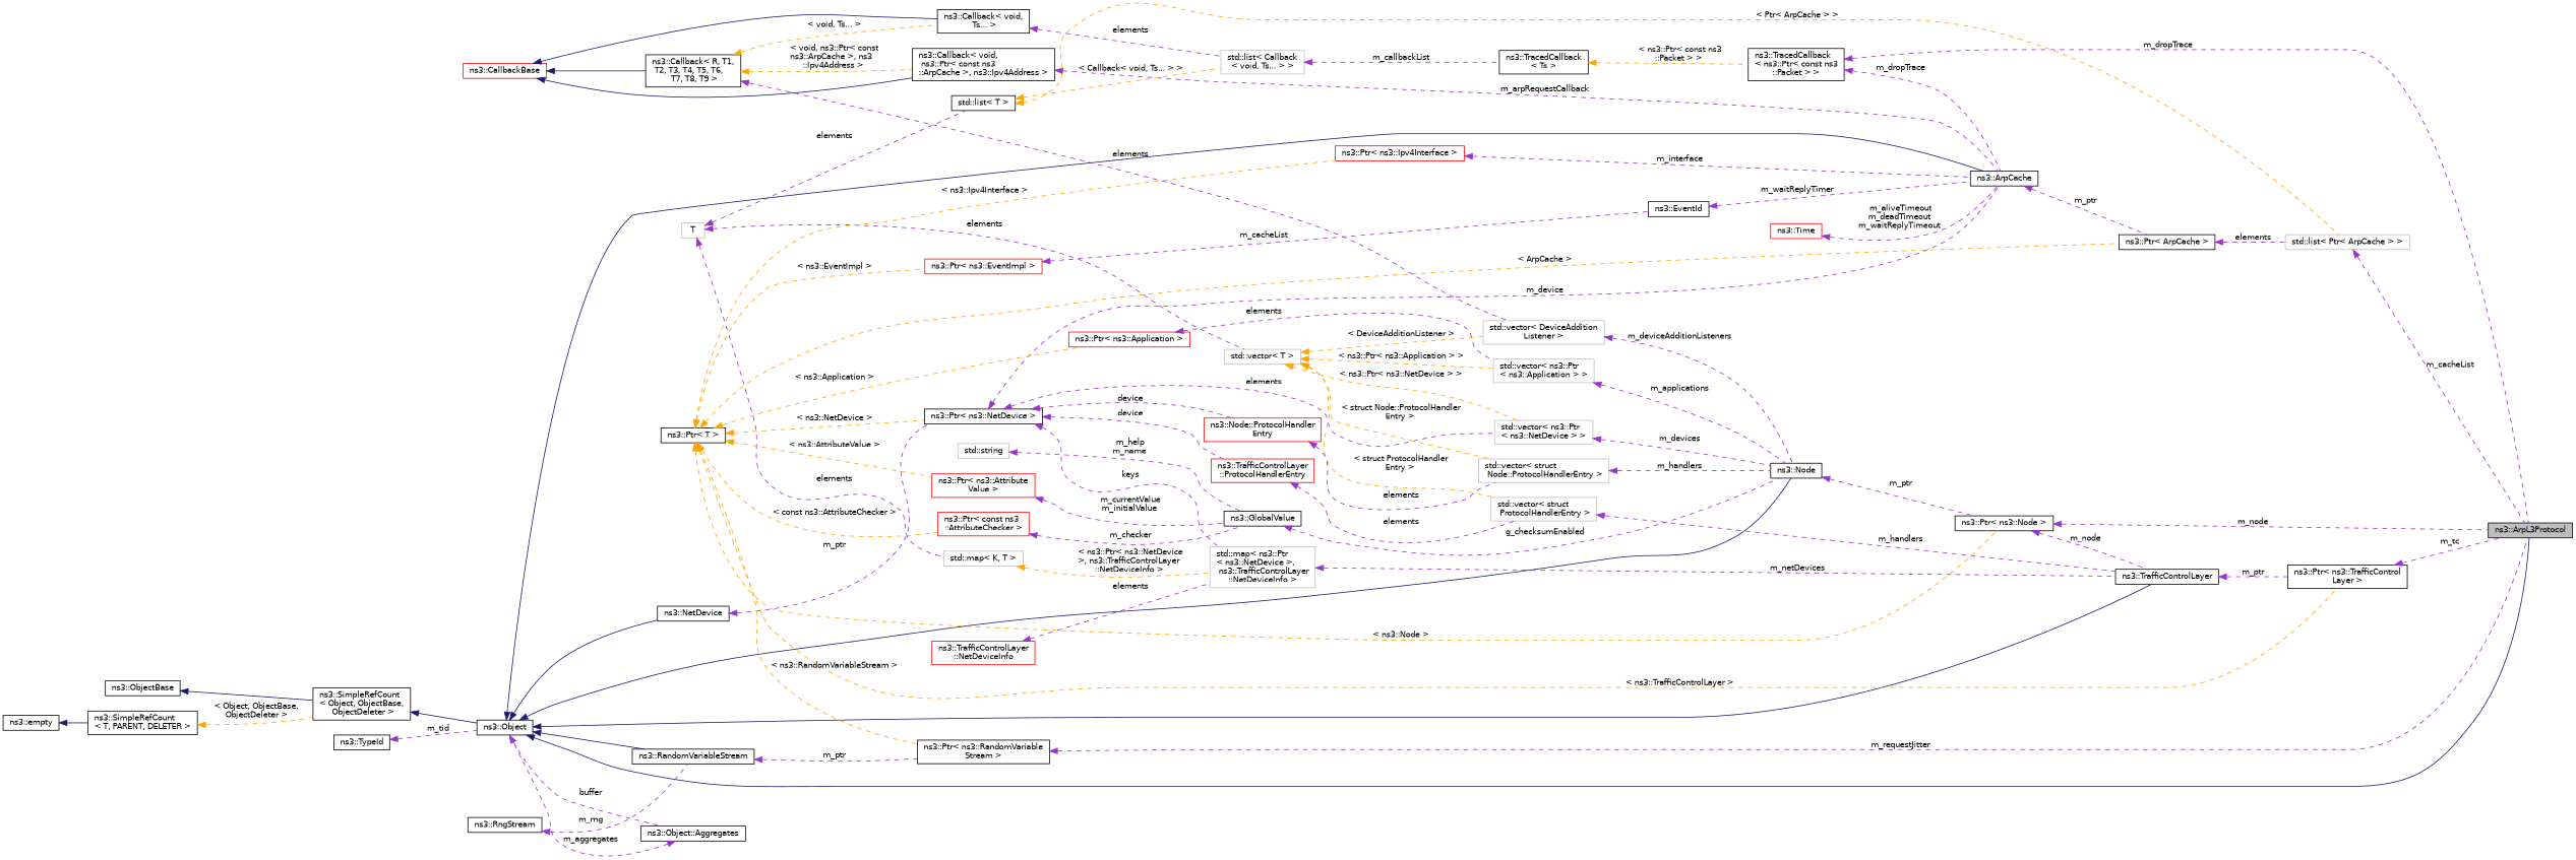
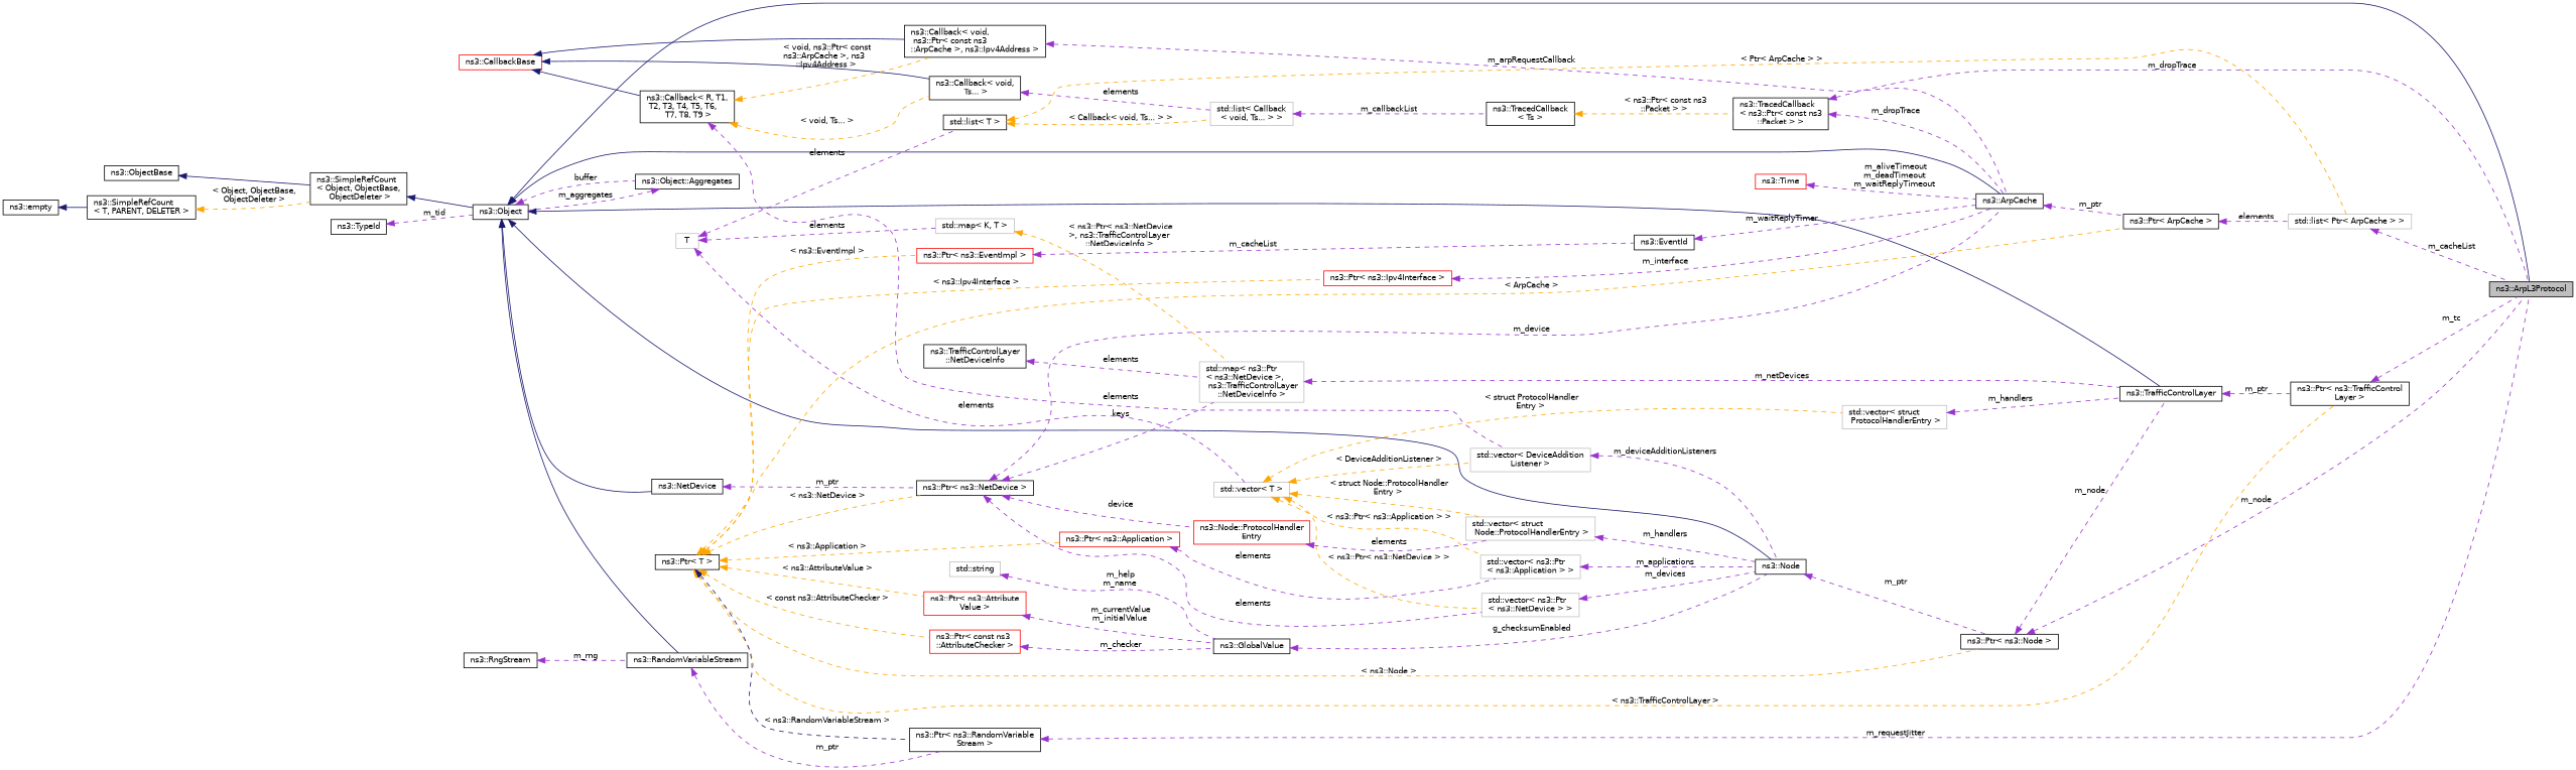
  digraph {
    rankdir=LR
    node [color=black fillcolor=white fontname=Helvetica fontsize=10 shape=record style=filled]
    edge [color=darkorchid3 dir=back fontname=Helvetica fontsize=10 labelfontname=Helvetica labelfontsize=10 style=dashed]
    n1 [fillcolor=grey75 fontcolor=black height=0.2 label="ns3::ArpL3Protocol" width=0.4]
    n2 [height=0.2 label="ns3::Object" width=0.4]
    n3 [height=0.2 label="ns3::Object::Aggregates" width=0.4]
    n4 [height=0.2 label="ns3::ArpCache" width=0.4]
    n5 [height=0.2 label="ns3::NetDevice" width=0.4]
    n6 [height=0.2 label="ns3::Node" width=0.4]
    n7 [height=0.2 label="ns3::TrafficControlLayer" width=0.4]
    n8 [height=0.2 label="ns3::RandomVariableStream" width=0.4]
    n9 [height=0.2 label="ns3::Ptr\< ArpCache \>" width=0.4]
    n10 [height=0.2 label="ns3::Ptr\< ns3::NetDevice \>" width=0.4]
    n11 [height=0.2 label="ns3::Ptr\< ns3::Node \>" width=0.4]
    n12 [height=0.2 label="ns3::Ptr\< ns3::TrafficControl\lLayer \>" width=0.4]
    n13 [height=0.2 label="ns3::Ptr\< ns3::RandomVariable\lStream \>" width=0.4]
    n14 [height=0.2 label="ns3::SimpleRefCount\l\< Object, ObjectBase,\l ObjectDeleter \>" width=0.4]
    n15 [height=0.2 label="ns3::ObjectBase" width=0.4]
    n16 [height=0.2 label="ns3::SimpleRefCount\l\< T, PARENT, DELETER \>" width=0.4]
    n17 [height=0.2 label="ns3::empty" width=0.4]
    n18 [height=0.2 label="ns3::TypeId" width=0.4]
    n19 [height=0.2 label="ns3::TracedCallback\l\< ns3::Ptr\< const ns3\l::Packet \> \>" width=0.4]
    n20 [height=0.2 label="ns3::TracedCallback\l\< Ts \>" width=0.4]
    n21 [color=grey75 height=0.2 label="std::list\< Callback\l\< void, Ts... \> \>" width=0.4]
    n22 [height=0.2 label="ns3::Callback\< void,\l Ts... \>" width=0.4]
    n23 [color=red height=0.2 label="ns3::CallbackBase" width=0.4]
    n24 [height=0.2 label="ns3::Callback\< R, T1,\l T2, T3, T4, T5, T6,\l T7, T8, T9 \>" width=0.4]
    n25 [height=0.2 label="ns3::Callback\< void,\l ns3::Ptr\< const ns3\l::ArpCache \>, ns3::Ipv4Address \>" width=0.4]
    n26 [color=grey75 height=0.2 label="std::vector\< DeviceAddition\lListener \>" width=0.4]
    n27 [height=0.2 label="std::list\< T \>" width=0.4]
    n28 [color=grey75 height=0.2 label="std::list\< Ptr\< ArpCache \> \>" width=0.4]
    n29 [color=grey75 height=0.2 label=T width=0.4]
    n30 [color=grey75 height=0.2 label="std::vector\< T \>" width=0.4]
    n31 [color=grey75 height=0.2 label="std::map\< K, T \>" width=0.4]
    n32 [color=grey75 height=0.2 label="std::vector\< ns3::Ptr\l\< ns3::NetDevice \> \>" width=0.4]
    n33 [color=grey75 height=0.2 label="std::vector\< ns3::Ptr\l\< ns3::Application \> \>" width=0.4]
    n34 [color=grey75 height=0.2 label="std::vector\< struct\l Node::ProtocolHandlerEntry \>" width=0.4]
    n35 [color=grey75 height=0.2 label="std::vector\< struct\l ProtocolHandlerEntry \>" width=0.4]
    n36 [color=grey75 height=0.2 label="std::map\< ns3::Ptr\l\< ns3::NetDevice \>,\l ns3::TrafficControlLayer\l::NetDeviceInfo \>" width=0.4]
    n37 [height=0.2 label="ns3::EventId" width=0.4]
    n38 [color=red height=0.2 label="ns3::Ptr\< ns3::EventImpl \>" width=0.4]
    n39 [height=0.2 label="ns3::Ptr\< T \>" width=0.4]
    n40 [color=red height=0.2 label="ns3::Ptr\< ns3::Ipv4Interface \>" width=0.4]
    n41 [color=red height=0.2 label="ns3::Ptr\< ns3::Application \>" width=0.4]
    n42 [color=red height=0.2 label="ns3::Ptr\< ns3::Attribute\lValue \>" width=0.4]
    n43 [color=red height=0.2 label="ns3::Ptr\< const ns3\l::AttributeChecker \>" width=0.4]
    n44 [color=red height=0.2 label="ns3::Node::ProtocolHandler\lEntry" width=0.4]
-   n45 [color=red height=0.2 label="ns3::TrafficControlLayer\l::ProtocolHandlerEntry" width=0.4]
    n46 [height=0.2 label="ns3::GlobalValue" width=0.4]
    n47 [color=red height=0.2 label="ns3::Time" width=0.4]
    n48 [color=grey75 height=0.2 label="std::string" width=0.4]
-   n49 [color=red height=0.2 label="ns3::TrafficControlLayer\l::NetDeviceInfo" width=0.4]
+   n49 [height=0.2 label="ns3::TrafficControlLayer\l::NetDeviceInfo" width=0.4]
    n50 [height=0.2 label="ns3::RngStream" width=0.4]
    n2 -> n1 [color=midnightblue style=solid]
    n2 -> n3 [label=" buffer"]
    n2 -> n4 [color=midnightblue style=solid]
    n2 -> n5 [color=midnightblue style=solid]
    n2 -> n6 [color=midnightblue style=solid]
    n2 -> n7 [color=midnightblue style=solid]
    n2 -> n8 [color=midnightblue style=solid]
    n3 -> n2 [label=" m_aggregates"]
    n4 -> n9 [label=" m_ptr"]
    n5 -> n10 [label=" m_ptr"]
    n6 -> n11 [label=" m_ptr"]
    n7 -> n12 [label=" m_ptr"]
    n8 -> n13 [label=" m_ptr"]
    n9 -> n28 [label=" elements"]
    n10 -> n4 [label=" m_device"]
    n10 -> n32 [label=" elements"]
    n10 -> n36 [label=" keys"]
    n10 -> n44 [label=" device"]
-   n10 -> n45 [label=" device"]
    n11 -> n1 [label=" m_node"]
    n11 -> n7 [label=" m_node"]
    n12 -> n1 [label=" m_tc"]
    n13 -> n1 [label=" m_requestJitter"]
    n14 -> n2 [color=midnightblue style=solid]
    n15 -> n14 [color=midnightblue style=solid]
    n16 -> n14 [color=orange label=" \< Object, ObjectBase,\l ObjectDeleter \>"]
    n17 -> n16 [color=midnightblue style=solid]
    n18 -> n2 [label=" m_tid"]
    n19 -> n1 [label=" m_dropTrace"]
    n19 -> n4 [label=" m_dropTrace"]
    n20 -> n19 [color=orange label=" \< ns3::Ptr\< const ns3\l::Packet \> \>"]
    n21 -> n20 [label=" m_callbackList"]
    n22 -> n21 [label=" elements"]
    n23 -> n22 [color=midnightblue style=solid]
    n23 -> n24 [color=midnightblue style=solid]
    n23 -> n25 [color=midnightblue style=solid]
    n24 -> n22 [color=orange label=" \< void, Ts... \>"]
    n24 -> n25 [color=orange label=" \< void, ns3::Ptr\< const\l ns3::ArpCache \>, ns3\l::Ipv4Address \>"]
    n24 -> n26 [label=" elements"]
    n25 -> n4 [label=" m_arpRequestCallback"]
    n26 -> n6 [label=" m_deviceAdditionListeners"]
    n27 -> n21 [color=orange label=" \< Callback\< void, Ts... \> \>"]
    n27 -> n28 [color=orange label=" \< Ptr\< ArpCache \> \>"]
    n28 -> n1 [label=" m_cacheList"]
    n29 -> n27 [label=" elements"]
    n29 -> n30 [label=" elements"]
    n29 -> n31 [label=" elements"]
    n30 -> n26 [color=orange label=" \< DeviceAdditionListener \>"]
    n30 -> n32 [color=orange label=" \< ns3::Ptr\< ns3::NetDevice \> \>"]
    n30 -> n33 [color=orange label=" \< ns3::Ptr\< ns3::Application \> \>"]
    n30 -> n34 [color=orange label=" \< struct Node::ProtocolHandler\lEntry \>"]
    n30 -> n35 [color=orange label=" \< struct ProtocolHandler\lEntry \>"]
    n31 -> n36 [color=orange label=" \< ns3::Ptr\< ns3::NetDevice\l \>, ns3::TrafficControlLayer\l::NetDeviceInfo \>"]
    n32 -> n6 [label=" m_devices"]
    n33 -> n6 [label=" m_applications"]
    n34 -> n6 [label=" m_handlers"]
    n35 -> n7 [label=" m_handlers"]
    n36 -> n7 [label=" m_netDevices"]
    n37 -> n4 [label=" m_waitReplyTimer"]
    n38 -> n37 [label=" m_cacheList"]
    n39 -> n9 [color=orange label=" \< ArpCache \>"]
    n39 -> n10 [color=orange label=" \< ns3::NetDevice \>"]
    n39 -> n11 [color=orange label=" \< ns3::Node \>"]
    n39 -> n12 [color=orange label=" \< ns3::TrafficControlLayer \>"]
-   n39 -> n13 [color=orange label=" \< ns3::RandomVariableStream \>"]
+   n39 -> n13 [color=midnightblue label=" \< ns3::RandomVariableStream \>"]
    n39 -> n38 [color=orange label=" \< ns3::EventImpl \>"]
    n39 -> n40 [color=orange label=" \< ns3::Ipv4Interface \>"]
    n39 -> n41 [color=orange label=" \< ns3::Application \>"]
    n39 -> n42 [color=orange label=" \< ns3::AttributeValue \>"]
    n39 -> n43 [color=orange label=" \< const ns3::AttributeChecker \>"]
    n40 -> n4 [label=" m_interface"]
    n41 -> n33 [label=" elements"]
    n42 -> n46 [label=" m_currentValue\nm_initialValue"]
    n43 -> n46 [label=" m_checker"]
    n44 -> n34 [label=" elements"]
-   n45 -> n35 [label=" elements"]
    n46 -> n6 [label=" g_checksumEnabled"]
    n47 -> n4 [label=" m_aliveTimeout\nm_deadTimeout\nm_waitReplyTimeout"]
    n48 -> n46 [label=" m_help\nm_name"]
    n49 -> n36 [label=" elements"]
    n50 -> n8 [label=" m_rng"]
  }
